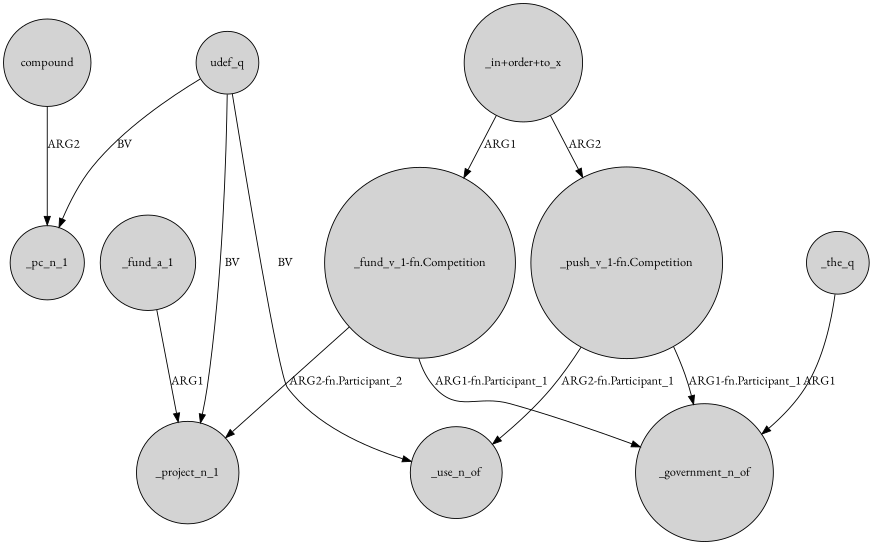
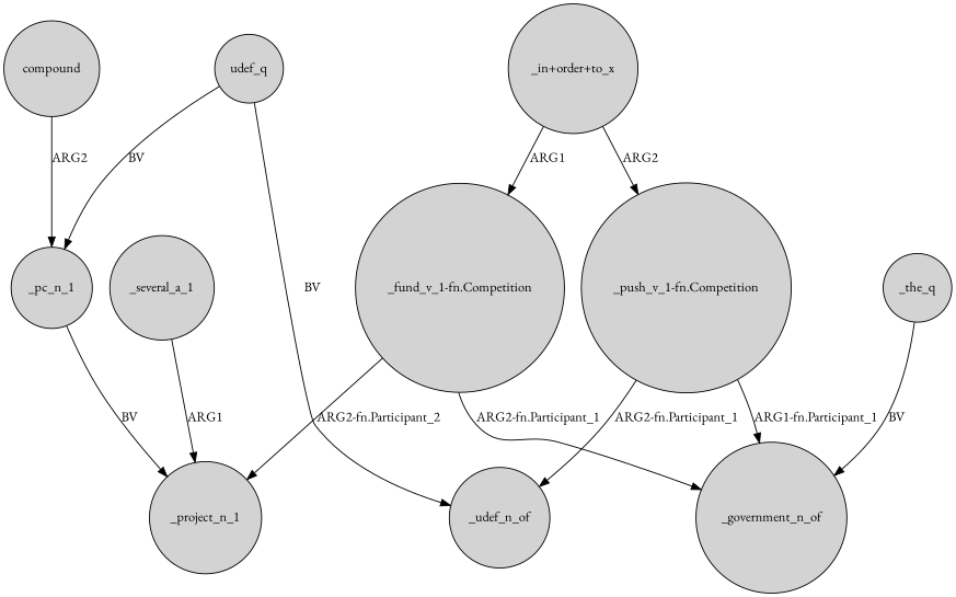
  digraph {
    fontname="EB Garamond"
    node [fontname="EB Garamond" shape=circle style=filled]
    edge [fontname="EB Garamond"]
    "_fund_v_1-fn.Competition"
    _project_n_1
    _government_n_of
    "_in+order+to_x"
    "_push_v_1-fn.Competition"
-   _use_n_of
+   _use_n_of [label=_udef_n_of]
    udef_q
    _pc_n_1
    compound
-   _several_a_1 [label=_fund_a_1]
+   _several_a_1
    _the_q
    "_fund_v_1-fn.Competition" -> _project_n_1 [label="ARG2-fn.Participant_2"]
-   "_fund_v_1-fn.Competition" -> _government_n_of [label="ARG1-fn.Participant_1"]
+   "_fund_v_1-fn.Competition" -> _government_n_of [label="ARG2-fn.Participant_1"]
    "_in+order+to_x" -> "_fund_v_1-fn.Competition" [label=ARG1]
    "_in+order+to_x" -> "_push_v_1-fn.Competition" [label=ARG2]
    "_push_v_1-fn.Competition" -> _government_n_of [label="ARG1-fn.Participant_1"]
    "_push_v_1-fn.Competition" -> _use_n_of [label="ARG2-fn.Participant_1"]
-   udef_q -> _project_n_1 [label=BV]
+   _pc_n_1 -> _project_n_1 [label=BV]
    udef_q -> _use_n_of [label=BV]
    udef_q -> _pc_n_1 [label=BV]
    compound -> _pc_n_1 [label=ARG2]
    _several_a_1 -> _project_n_1 [label=ARG1]
-   _the_q -> _government_n_of [label=ARG1]
+   _the_q -> _government_n_of [label=BV]
  }
